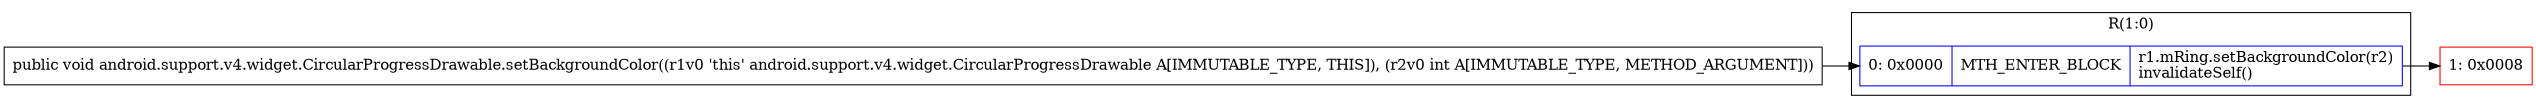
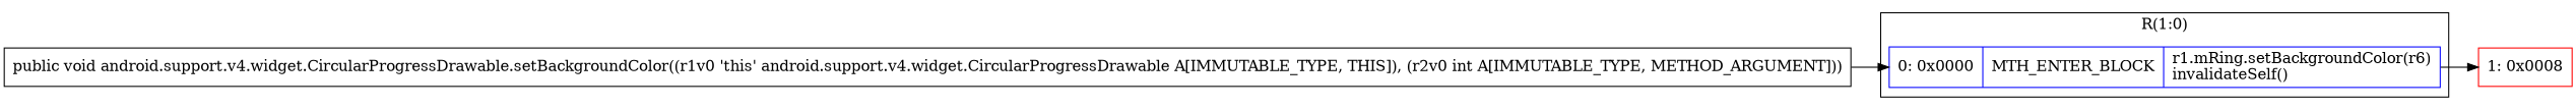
  digraph {
    rankdir=LR
    node [shape=record]
-   n1 [color=blue label="{0\:\ 0x0000|MTH_ENTER_BLOCK\l|r1.mRing.setBackgroundColor(r2)\linvalidateSelf()\l}"]
+   n1 [color=blue label="{0\:\ 0x0000|MTH_ENTER_BLOCK\l|r1.mRing.setBackgroundColor(r6)\linvalidateSelf()\l}"]
    n2 [color=red label="{1\:\ 0x0008}"]
    n3 [label="{public void android.support.v4.widget.CircularProgressDrawable.setBackgroundColor((r1v0 'this' android.support.v4.widget.CircularProgressDrawable A[IMMUTABLE_TYPE, THIS]), (r2v0 int A[IMMUTABLE_TYPE, METHOD_ARGUMENT])) }"]
    subgraph cluster_1 {
      label="R(1:0)"
      n1
    }
    n1 -> n2
    n3 -> n1
  }
